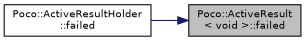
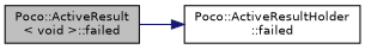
  digraph {
    rankdir=LR
    node [color=black fontname=Helvetica fontsize=10 shape=record style=filled]
    n1 [fillcolor=grey75 fontcolor=black height=0.2 label="Poco::ActiveResult\l\< void \>::failed" width=0.4]
    n2 [fillcolor=white height=0.2 label="Poco::ActiveResultHolder\l::failed" width=0.4]
-   n2 -> n1 [color=midnightblue fontname=Helvetica fontsize=10 labelfontname=Helvetica labelfontsize=10 style=solid]
+   n1 -> n2 [color=midnightblue fontname=Helvetica fontsize=10 labelfontname=Helvetica labelfontsize=10 style=solid]
  }
